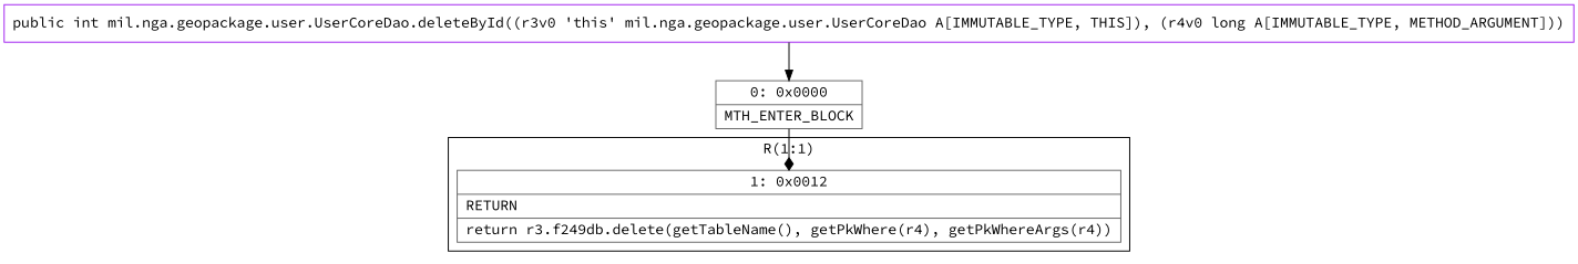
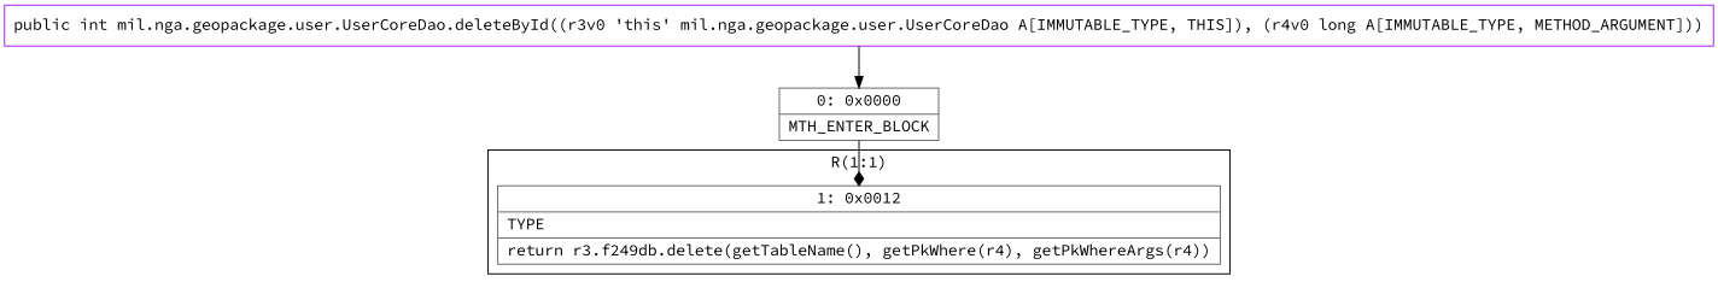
  digraph {
    fontname="Source Code Pro"
    node [color=gray40 shape=record fontname="Source Code Pro"]
    edge [fontname="Source Code Pro"]
-   n1 [label="{1\:\ 0x0012|RETURN\l|return r3.f249db.delete(getTableName(), getPkWhere(r4), getPkWhereArgs(r4))\l}"]
+   n1 [label="{1\:\ 0x0012|TYPE\l|return r3.f249db.delete(getTableName(), getPkWhere(r4), getPkWhereArgs(r4))\l}"]
    n2 [label="{0\:\ 0x0000|MTH_ENTER_BLOCK\l}"]
    n3 [label="{public int mil.nga.geopackage.user.UserCoreDao.deleteById((r3v0 'this' mil.nga.geopackage.user.UserCoreDao A[IMMUTABLE_TYPE, THIS]), (r4v0 long A[IMMUTABLE_TYPE, METHOD_ARGUMENT])) }" color=purple]
    subgraph cluster_1 {
      label="R(1:1)"
      n1
    }
    n2 -> n1 [arrowhead=diamond]
    n3 -> n2 [arrowhead=normal]
  }
